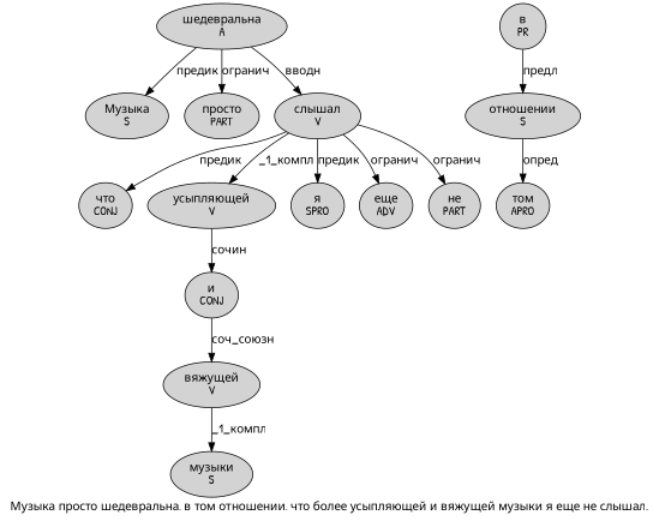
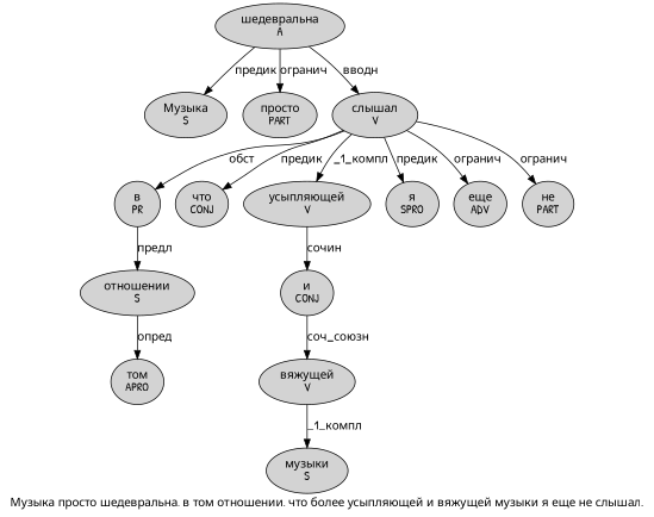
  digraph {
    fontname="Patrick Hand"
    label="Музыка просто шедевральна, в том отношении, что более усыпляющей и вяжущей музыки я еще не слышал."
    node [fillcolor=lightgray fontname="Patrick Hand" penwidth=1 shape=ellipse style=filled]
    edge [fontname="Patrick Hand"]
    n1 [label="Музыка\nS"]
    n2 [label="просто\nPART"]
    n3 [label="шедевральна\nA"]
    n4 [label="слышал\nV"]
    n5 [label="в\nPR"]
    n6 [label="что\nCONJ"]
    n7 [label="усыпляющей\nV"]
    n8 [label="я\nSPRO"]
    n9 [label="еще\nADV"]
    n10 [label="не\nPART"]
    n11 [label="отношении\nS"]
    n12 [label="том\nAPRO"]
    n13 [label="и\nCONJ"]
    n14 [label="вяжущей\nV"]
    n15 [label="музыки\nS"]
    n3 -> n1 [label="предик"]
    n3 -> n2 [label="огранич"]
    n3 -> n4 [label="вводн"]
+   n4 -> n5 [label="обст"]
    n4 -> n6 [label="предик"]
    n4 -> n7 [label="_1_компл"]
    n4 -> n8 [label="предик"]
    n4 -> n9 [label="огранич"]
    n4 -> n10 [label="огранич"]
    n5 -> n11 [label="предл"]
    n7 -> n13 [label="сочин"]
    n11 -> n12 [label="опред"]
    n13 -> n14 [label="соч_союзн"]
    n14 -> n15 [label="_1_компл"]
  }
